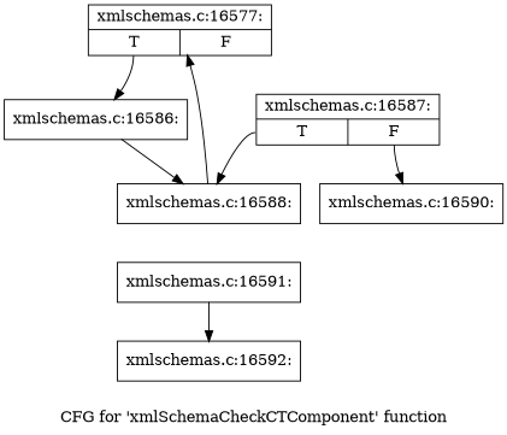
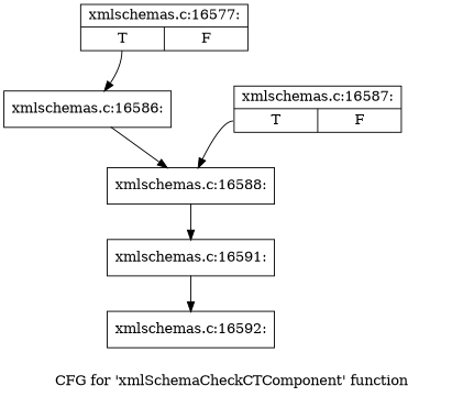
  digraph {
    label="CFG for 'xmlSchemaCheckCTComponent' function"
    node [shape=record]
    n1 [label="{xmlschemas.c:16577:|{<s0>T|<s1>F}}"]
    n2 [label="{xmlschemas.c:16586:}"]
    n3 [label="{xmlschemas.c:16588:}"]
    n4 [label="{xmlschemas.c:16587:|{<s0>T|<s1>F}}"]
-   n5 [label="{xmlschemas.c:16590:}"]
    n6 [label="{xmlschemas.c:16592:}"]
    n7 [label="{xmlschemas.c:16591:}"]
    n1 -> n2 [tailport=s0]
    n2 -> n3
-   n3 -> n1
+   n3 -> n7
    n4 -> n3 [tailport=s0]
-   n4 -> n5 [tailport=s1]
    n7 -> n6
  }
